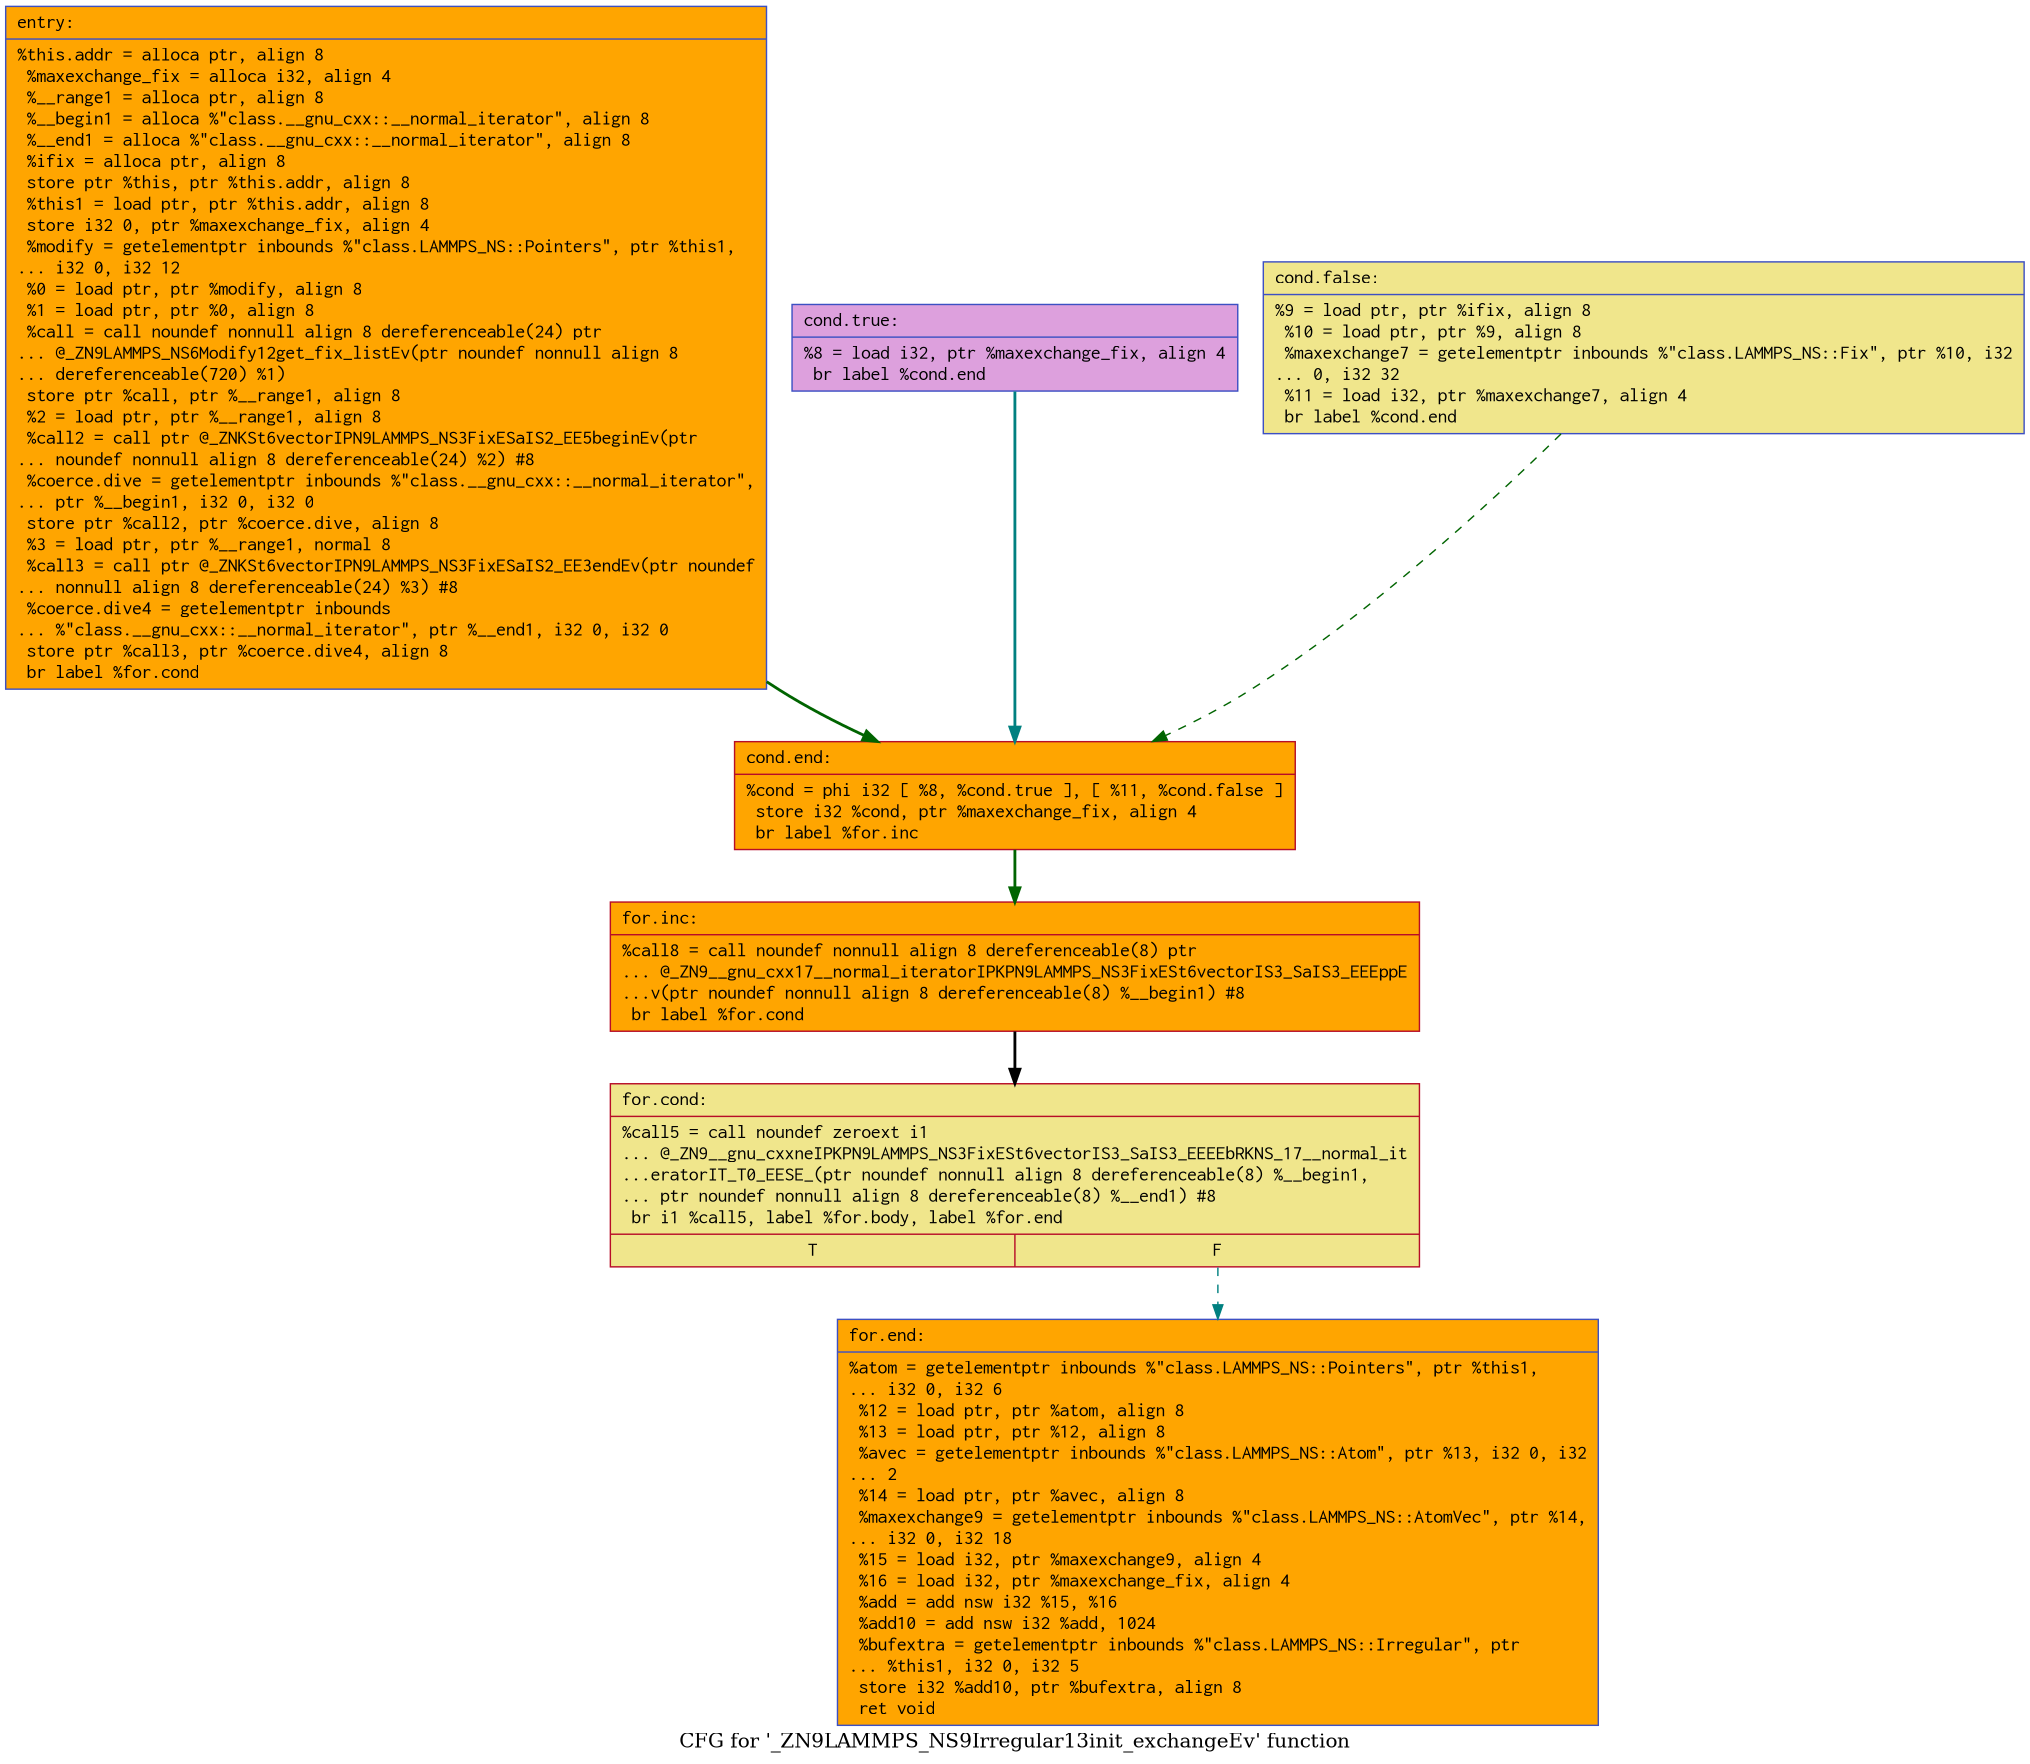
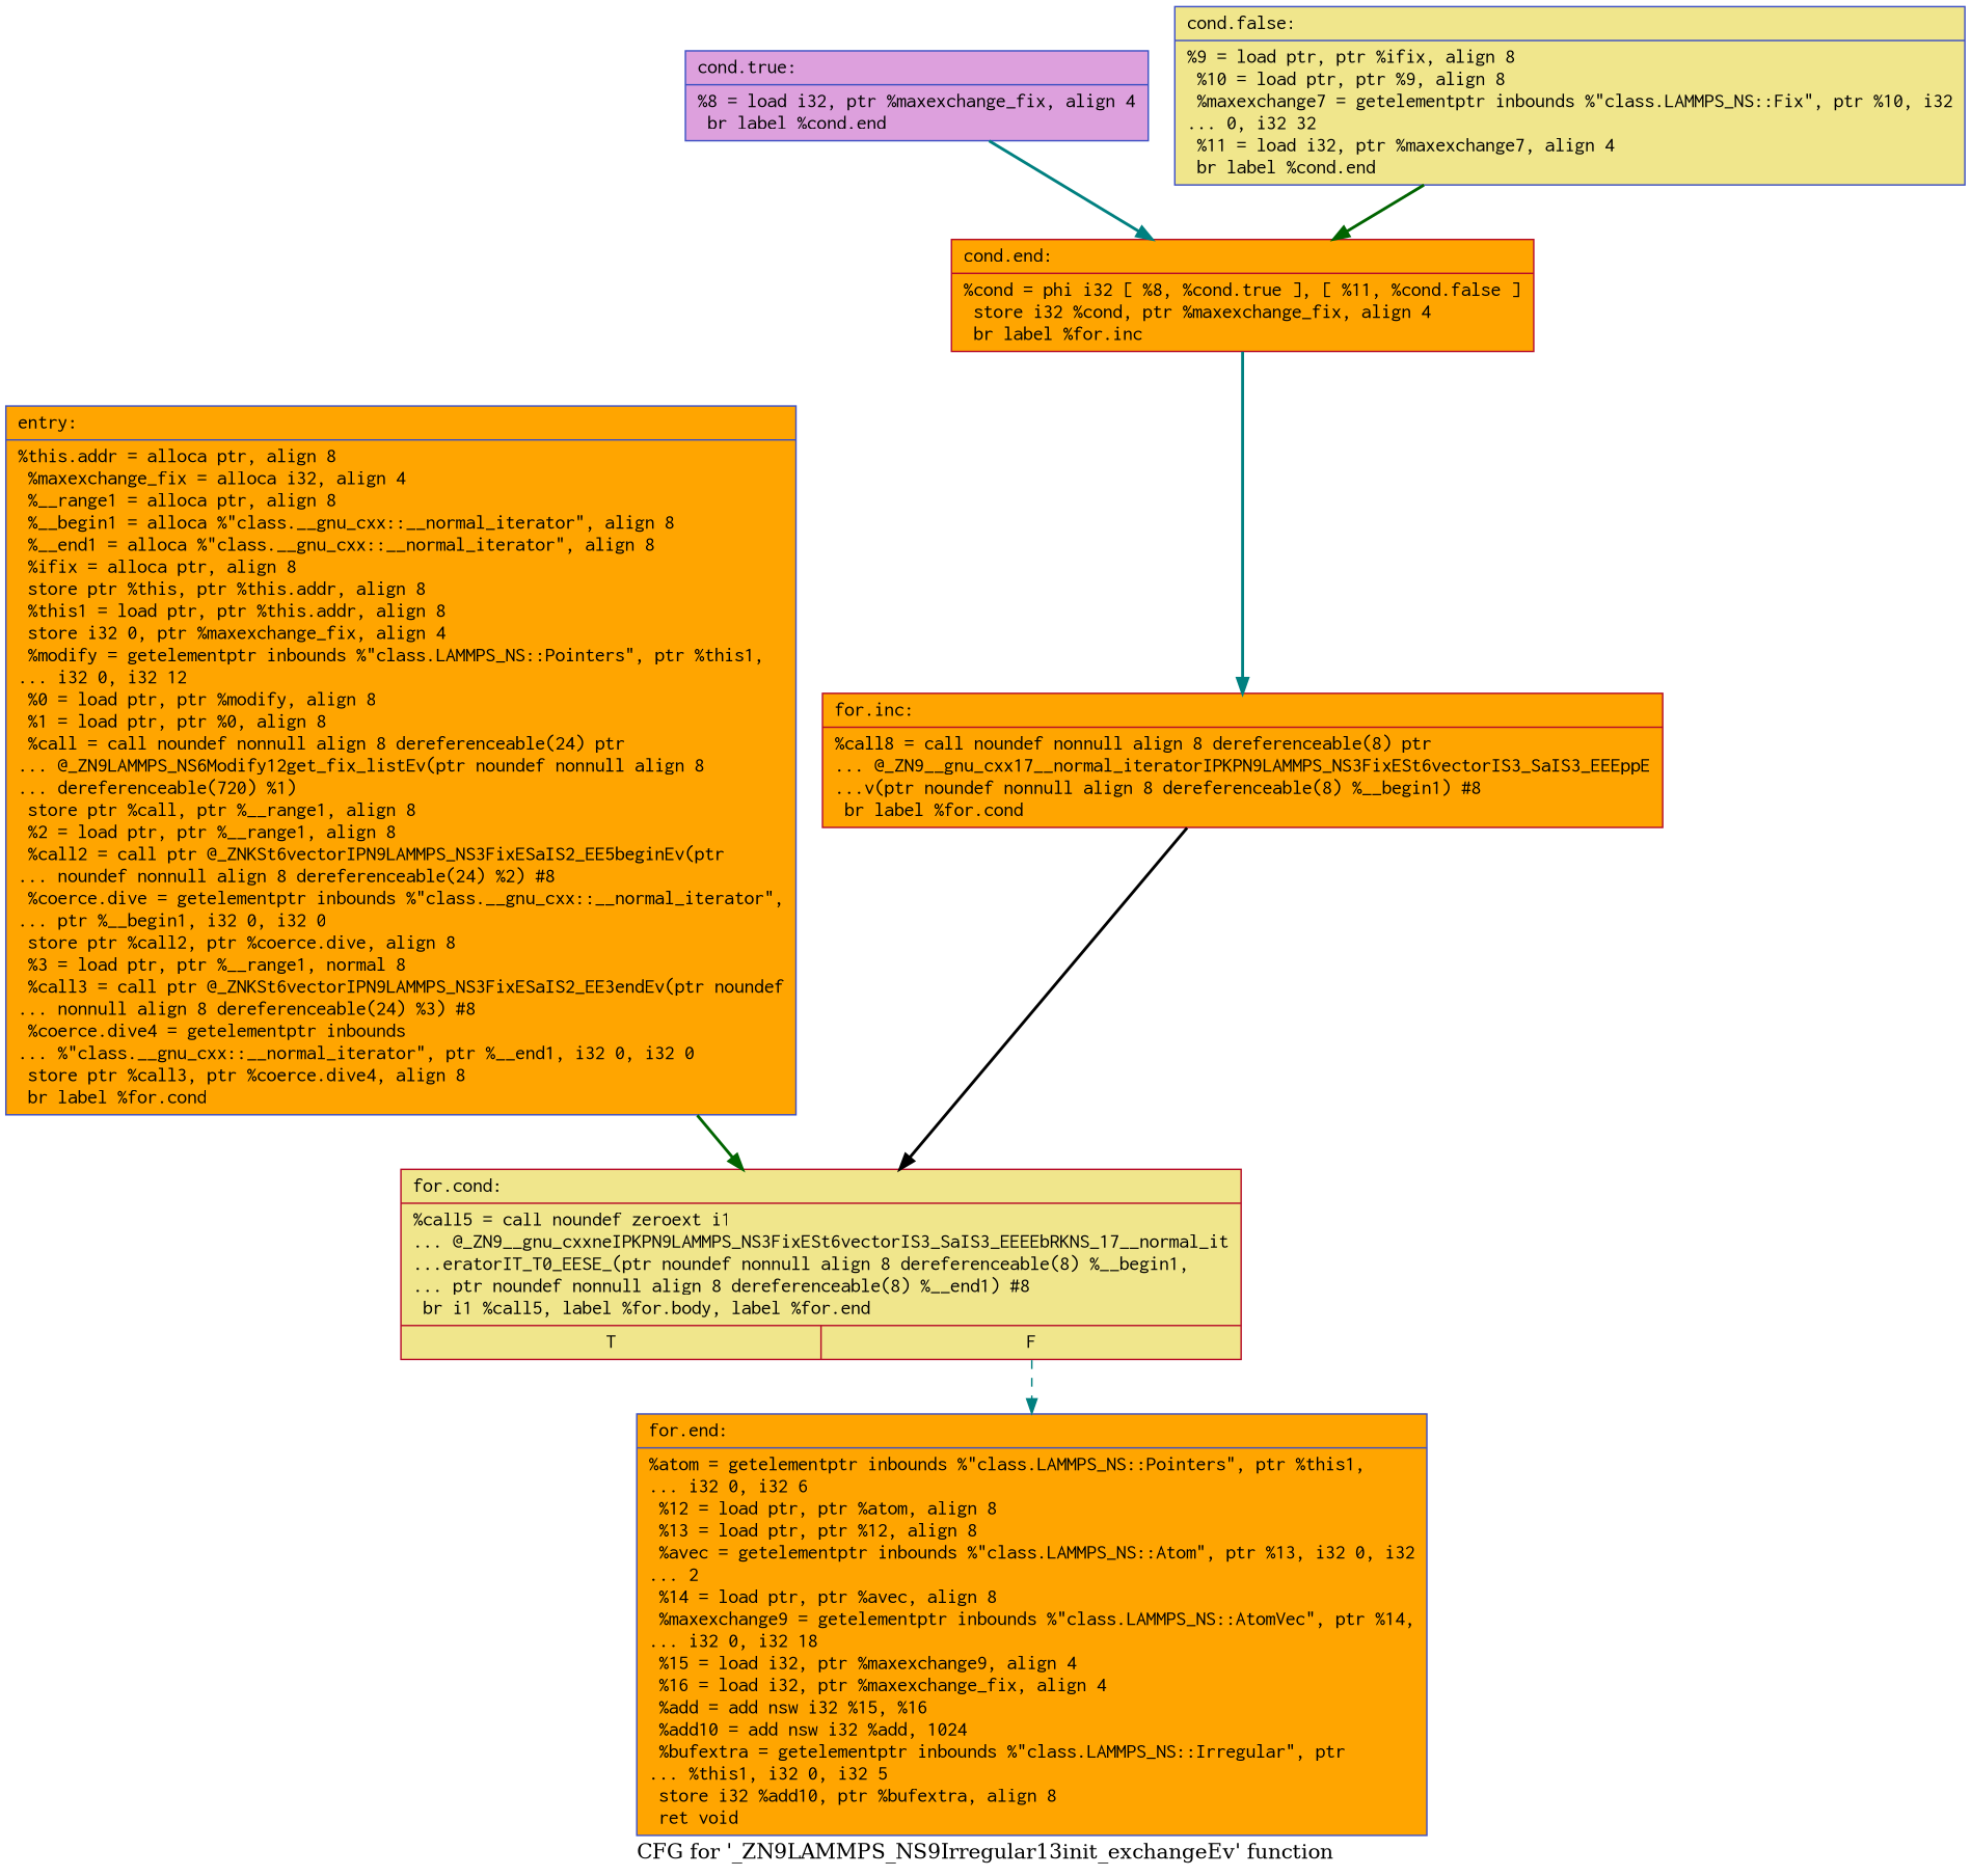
  digraph {
    label="CFG for '_ZN9LAMMPS_NS9Irregular13init_exchangeEv' function"
    node [color="#3d50c3ff" fillcolor=orange fontname=Courier shape=record style=filled]
    edge [color=teal style=bold]
    n1 [label="{entry:\l|  %this.addr = alloca ptr, align 8\l  %maxexchange_fix = alloca i32, align 4\l  %__range1 = alloca ptr, align 8\l  %__begin1 = alloca %\"class.__gnu_cxx::__normal_iterator\", align 8\l  %__end1 = alloca %\"class.__gnu_cxx::__normal_iterator\", align 8\l  %ifix = alloca ptr, align 8\l  store ptr %this, ptr %this.addr, align 8\l  %this1 = load ptr, ptr %this.addr, align 8\l  store i32 0, ptr %maxexchange_fix, align 4\l  %modify = getelementptr inbounds %\"class.LAMMPS_NS::Pointers\", ptr %this1,\l... i32 0, i32 12\l  %0 = load ptr, ptr %modify, align 8\l  %1 = load ptr, ptr %0, align 8\l  %call = call noundef nonnull align 8 dereferenceable(24) ptr\l... @_ZN9LAMMPS_NS6Modify12get_fix_listEv(ptr noundef nonnull align 8\l... dereferenceable(720) %1)\l  store ptr %call, ptr %__range1, align 8\l  %2 = load ptr, ptr %__range1, align 8\l  %call2 = call ptr @_ZNKSt6vectorIPN9LAMMPS_NS3FixESaIS2_EE5beginEv(ptr\l... noundef nonnull align 8 dereferenceable(24) %2) #8\l  %coerce.dive = getelementptr inbounds %\"class.__gnu_cxx::__normal_iterator\",\l... ptr %__begin1, i32 0, i32 0\l  store ptr %call2, ptr %coerce.dive, align 8\l  %3 = load ptr, ptr %__range1, normal 8\l  %call3 = call ptr @_ZNKSt6vectorIPN9LAMMPS_NS3FixESaIS2_EE3endEv(ptr noundef\l... nonnull align 8 dereferenceable(24) %3) #8\l  %coerce.dive4 = getelementptr inbounds\l... %\"class.__gnu_cxx::__normal_iterator\", ptr %__end1, i32 0, i32 0\l  store ptr %call3, ptr %coerce.dive4, align 8\l  br label %for.cond\l}"]
    n2 [color="#b70d28ff" fillcolor=khaki label="{for.cond:\l|  %call5 = call noundef zeroext i1\l... @_ZN9__gnu_cxxneIPKPN9LAMMPS_NS3FixESt6vectorIS3_SaIS3_EEEEbRKNS_17__normal_it\l...eratorIT_T0_EESE_(ptr noundef nonnull align 8 dereferenceable(8) %__begin1,\l... ptr noundef nonnull align 8 dereferenceable(8) %__end1) #8\l  br i1 %call5, label %for.body, label %for.end\l|{<s0>T|<s1>F}}"]
    n3 [label="{for.end:\l|  %atom = getelementptr inbounds %\"class.LAMMPS_NS::Pointers\", ptr %this1,\l... i32 0, i32 6\l  %12 = load ptr, ptr %atom, align 8\l  %13 = load ptr, ptr %12, align 8\l  %avec = getelementptr inbounds %\"class.LAMMPS_NS::Atom\", ptr %13, i32 0, i32\l... 2\l  %14 = load ptr, ptr %avec, align 8\l  %maxexchange9 = getelementptr inbounds %\"class.LAMMPS_NS::AtomVec\", ptr %14,\l... i32 0, i32 18\l  %15 = load i32, ptr %maxexchange9, align 4\l  %16 = load i32, ptr %maxexchange_fix, align 4\l  %add = add nsw i32 %15, %16\l  %add10 = add nsw i32 %add, 1024\l  %bufextra = getelementptr inbounds %\"class.LAMMPS_NS::Irregular\", ptr\l... %this1, i32 0, i32 5\l  store i32 %add10, ptr %bufextra, align 8\l  ret void\l}"]
    n4 [fillcolor=plum label="{cond.true:\l|  %8 = load i32, ptr %maxexchange_fix, align 4\l  br label %cond.end\l}"]
    n5 [color="#b70d28ff" label="{cond.end:\l|  %cond = phi i32 [ %8, %cond.true ], [ %11, %cond.false ]\l  store i32 %cond, ptr %maxexchange_fix, align 4\l  br label %for.inc\l}"]
    n6 [fillcolor=khaki label="{cond.false:\l|  %9 = load ptr, ptr %ifix, align 8\l  %10 = load ptr, ptr %9, align 8\l  %maxexchange7 = getelementptr inbounds %\"class.LAMMPS_NS::Fix\", ptr %10, i32\l... 0, i32 32\l  %11 = load i32, ptr %maxexchange7, align 4\l  br label %cond.end\l}"]
    n7 [color="#b70d28ff" label="{for.inc:\l|  %call8 = call noundef nonnull align 8 dereferenceable(8) ptr\l... @_ZN9__gnu_cxx17__normal_iteratorIPKPN9LAMMPS_NS3FixESt6vectorIS3_SaIS3_EEEppE\l...v(ptr noundef nonnull align 8 dereferenceable(8) %__begin1) #8\l  br label %for.cond\l}"]
-   n1 -> n5 [color=darkgreen]
+   n1 -> n2 [color=darkgreen]
    n2 -> n3 [style=dashed tailport=s1]
    n4 -> n5
-   n5 -> n7 [color=darkgreen]
-   n6 -> n5 [color=darkgreen style=dashed]
+   n5 -> n7
+   n6 -> n5 [color=darkgreen]
    n7 -> n2 [color=black]
  }
